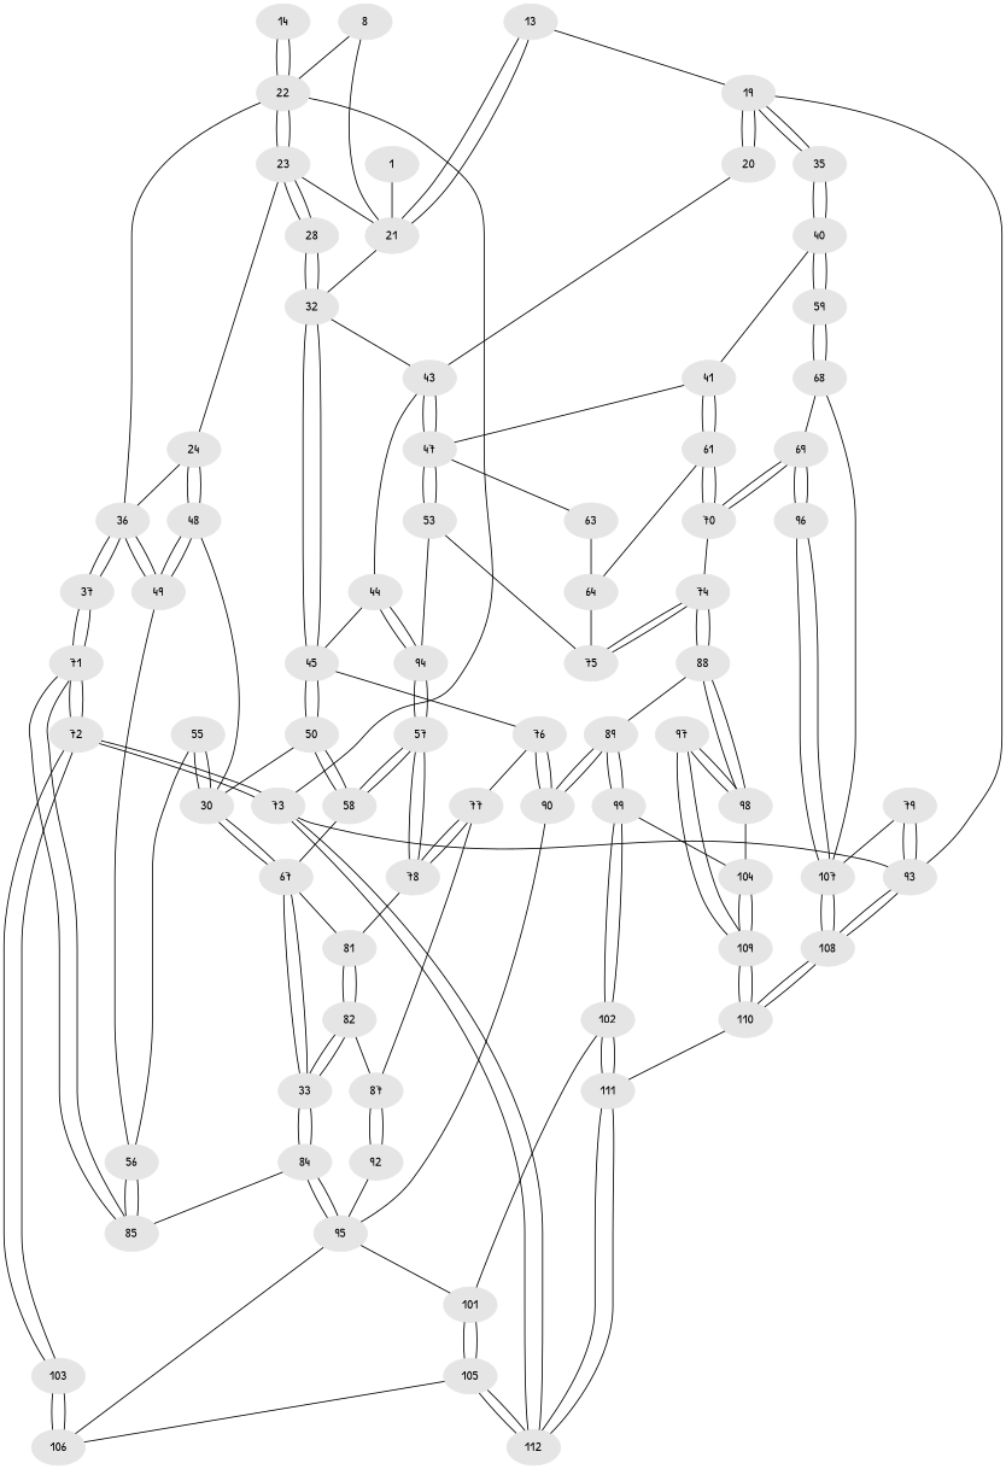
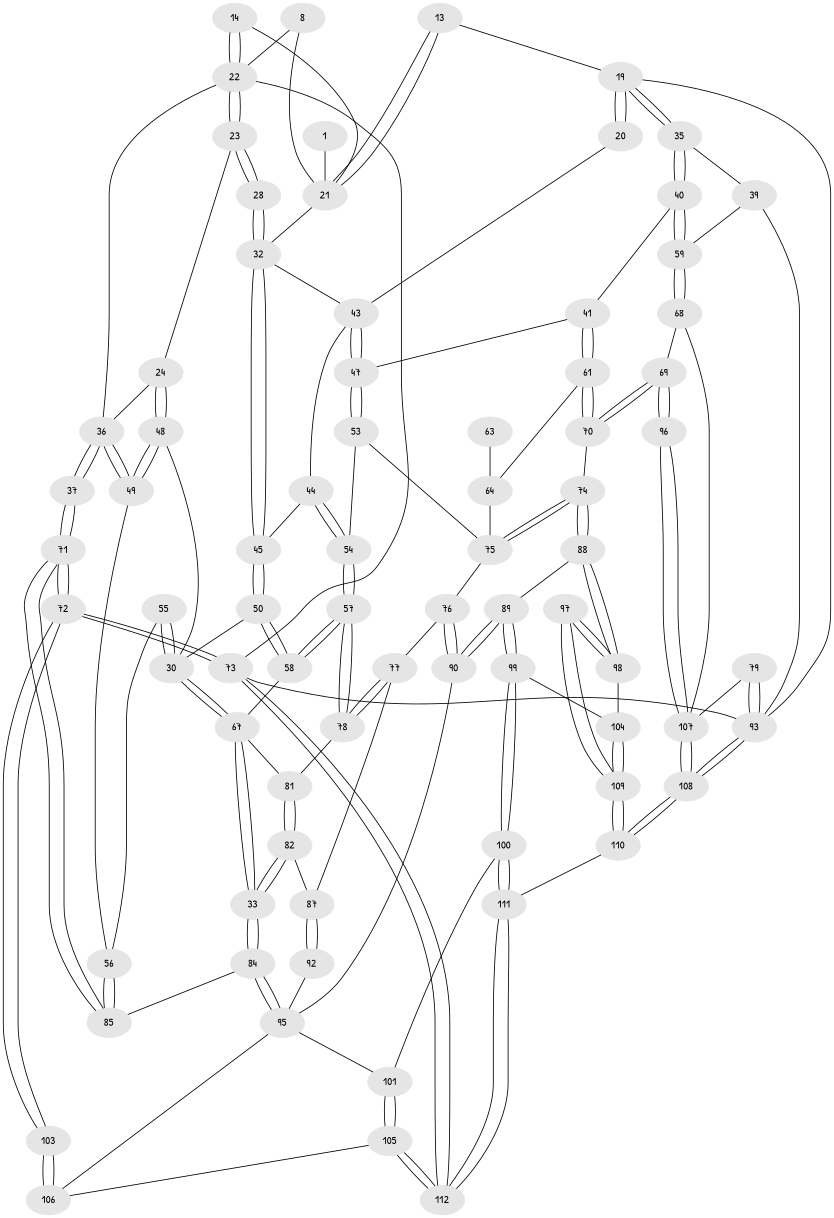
  graph {
    fontname="Patrick Hand"
    node [color=gray90 fontname="Patrick Hand" style=filled]
    edge [fontname="Patrick Hand"]
    21 [super="+11+9"]
    1
    19 [super="+3+12"]
    20
    35
    93 [super="+5+38"]
    32 [super="+29+27"]
    8
    22 [super="+16+15"]
    36 [super="+25+33"]
    73 [super="+6"]
    23
    13
    14
    37
    49
    112
    43 [super="+31"]
+   39 [super="+34"]
    40
    108
    47 [super="+46+42"]
    44
    45
    24
    28
    48
    n28 [label=30 super="+51+52"]
    50
    59
    41
    71
    56
    85
    72
    68
    61
    53
    63
    64 [super="+62"]
    70
-   54 [label=94]
+   54
    57
    58
    75 [super="+65"]
    67 [super="+66"]
    76
    78
    55
    81
    n51 [label=33]
    69
    107 [super="+80"]
    74
    82
    84
    96
    88
    103
    106 [super="+102"]
    89
    98
    77
    90
    87 [super="+86"]
    95 [super="+94+91"]
    92
    79
    101
    99
    104
-   100 [label=102]
+   100
    110
    105
    97
    109
    111
    21 -- 32
    1 -- 21
    19 -- 20 [weight=2]
    19 -- 20
    19 -- 35
    19 -- 35
    19 -- 93
    20 -- 43
+   35 -- 39
    35 -- 40
    35 -- 40
    93 -- 108
    93 -- 108
    32 -- 43
    32 -- 45
    32 -- 45
    8 -- 21
    8 -- 22
    22 -- 36
    22 -- 73
    22 -- 23
    22 -- 23
    36 -- 37 [weight=2]
    36 -- 37
    36 -- 49
    36 -- 49
    73 -- 93 [weight=2]
    73 -- 112
    73 -- 112
    23 -- 24
    23 -- 28
    23 -- 28
    13 -- 21 [weight=2]
    13 -- 21
    13 -- 19
-   23 -- 21
+   14 -- 21
    14 -- 22 [weight=2]
    14 -- 22
    37 -- 71
    37 -- 71
    49 -- 56
    43 -- 47 [weight=2]
    43 -- 47
    43 -- 44
+   39 -- 93 [weight=2]
+   39 -- 59
    40 -- 59
    40 -- 59
    40 -- 41
    108 -- 110
    108 -- 110
    47 -- 53
    47 -- 53
-   47 -- 63
    44 -- 45
    44 -- 54
    44 -- 54
    45 -- 50
    45 -- 50
    24 -- 36
    24 -- 48
    24 -- 48
    28 -- 32 [weight=2]
    28 -- 32
    48 -- 49
    48 -- 49
    48 -- n28
    n28 -- 67
    n28 -- 67
    50 -- n28
    50 -- 58
    50 -- 58
    59 -- 68
    59 -- 68
    41 -- 47
    41 -- 61
    41 -- 61
    71 -- 85
    71 -- 85
    71 -- 72
    71 -- 72
    56 -- 85
    56 -- 85
    72 -- 73
    72 -- 73
    72 -- 103
    72 -- 103
    68 -- 69
    68 -- 107
    61 -- 64
    61 -- 70
    61 -- 70
    53 -- 54
    53 -- 75
    63 -- 64 [weight=2]
    64 -- 75
    70 -- 74
    54 -- 57
    54 -- 57
    57 -- 58
    57 -- 58
    57 -- 78
    57 -- 78
    58 -- 67
-   45 -- 76
+   75 -- 76
    67 -- 81
    67 -- n51
    67 -- n51
    76 -- 77
    76 -- 90
    76 -- 90
    78 -- 81
    55 -- n28 [weight=2]
    55 -- n28
    55 -- 56
    81 -- 82
    81 -- 82
    n51 -- 84
    n51 -- 84
    69 -- 70
    69 -- 70
    69 -- 96
    69 -- 96
    107 -- 108
    107 -- 108
    74 -- 75
    74 -- 75
    74 -- 88
    74 -- 88
    82 -- n51
    82 -- n51
    82 -- 87
    84 -- 85
    84 -- 95
    84 -- 95
    96 -- 107
    96 -- 107
    88 -- 89
    88 -- 98
    88 -- 98
    103 -- 106 [weight=2]
    103 -- 106
    89 -- 90
    89 -- 90
    89 -- 99
    89 -- 99
    98 -- 104
    77 -- 78
    77 -- 78
    77 -- 87
    90 -- 95
    87 -- 92 [weight=2]
    87 -- 92
    95 -- 106
    95 -- 101
    92 -- 95
    79 -- 93 [weight=2]
    79 -- 93
    79 -- 107
    101 -- 105
    101 -- 105
    99 -- 104
    99 -- 100
    99 -- 100
    104 -- 109
    104 -- 109
    100 -- 101
    100 -- 111
    100 -- 111
    110 -- 111
    105 -- 112
    105 -- 112
    105 -- 106
    97 -- 98
    97 -- 98
    97 -- 109
    97 -- 109
    109 -- 110
    109 -- 110
    111 -- 112
    111 -- 112
  }
